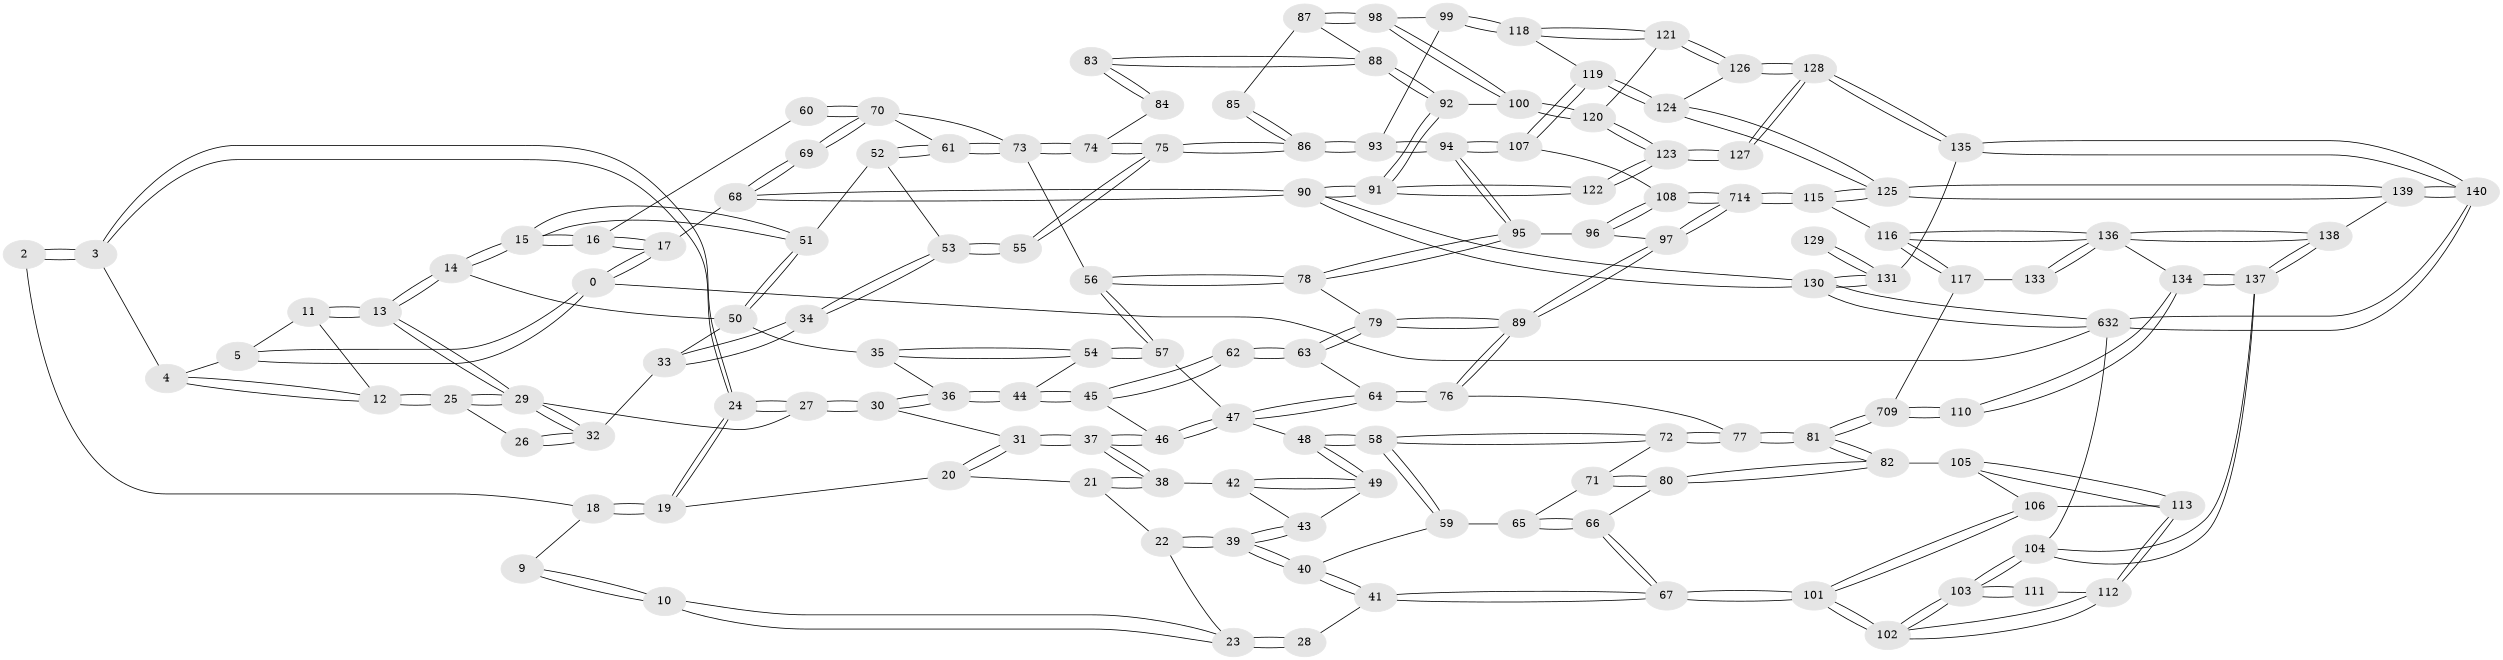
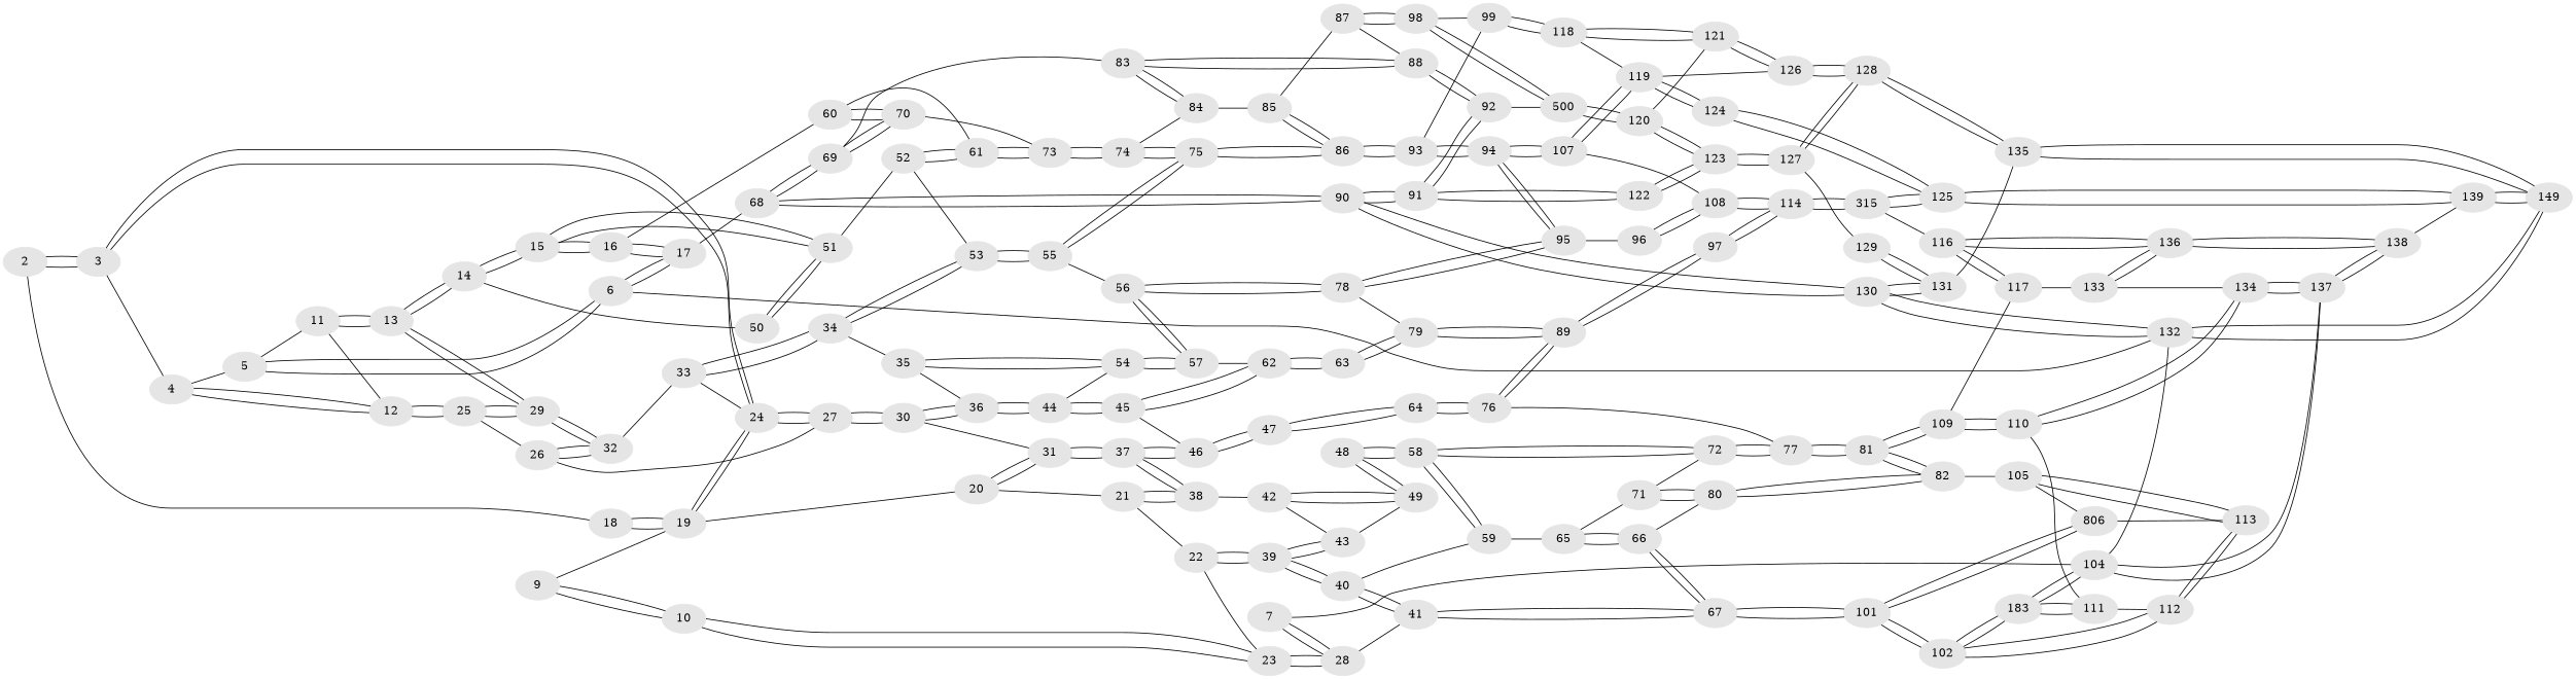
  graph {
    rankdir=LR
    node [color=gray90 style=filled]
    2
    3
    18
    9
    10
    4
    24
    19
    5
    12
    27
-   6 [label=0]
+   6
    11
    25
    17
-   132 [label=632]
+   132
    13
+   7
    28
    104
    68
-   140
+   140 [label=149]
    41
    137
    23
    14
    29
    26
    15
    50
    32
    16
    51
    60
    52
    61
    70
    69
    90
    20
    21
    31
    22
    38
    37
    39
    42
    40
    43
    30
    33
    36
    67
    44
    46
    34
    35
    53
    54
    55
    57
    45
    47
    49
    59
    65
    101
    62
    63
    48
    64
    58
    76
    72
    73
    56
    75
    78
    86
    79
    95
    77
    66
    71
    74
    89
    80
    82
    102
-   106
+   106 [label=806]
    83
    91
    130
    84
    88
    81
    85
    93
    97
-   109 [label=709]
+   109
    96
    105
    110
    117
    113
    92
    87
    98
    94
    99
-   100
-   114 [label=714]
+   100 [label=500]
+   114
    122
    131
    123
    120
    107
    118
    108
    119
-   115
+   115 [label=315]
    121
-   103
+   103 [label=183]
    112
    111
    138
    124
    134
    133
    116
    125
    136
    139
    126
    127
    128
    129
    135
    2 -- 3
    2 -- 3
    2 -- 18
    3 -- 4
    3 -- 24
    3 -- 24
    18 -- 19
    18 -- 19
-   9 -- 18
+   9 -- 19
    9 -- 10
    9 -- 10
    10 -- 23
    10 -- 23
    4 -- 5
    4 -- 12
    4 -- 12
    24 -- 27
    24 -- 27
    19 -- 24
    19 -- 24
    19 -- 20
    5 -- 6
    5 -- 6
    5 -- 11
    12 -- 25
    12 -- 25
    27 -- 30
    27 -- 30
    6 -- 17
    6 -- 17
    6 -- 132
    11 -- 12
    11 -- 13
    11 -- 13
    25 -- 29
    25 -- 29
    25 -- 26
    17 -- 68
    132 -- 140
    132 -- 140
    13 -- 14
    13 -- 14
    13 -- 29
    13 -- 29
+   7 -- 28
+   7 -- 28
+   7 -- 104
    28 -- 41
    104 -- 132
    104 -- 137
    104 -- 137
    68 -- 69
    68 -- 69
    68 -- 90
    68 -- 90
    41 -- 67
    41 -- 67
    137 -- 138
    137 -- 138
    23 -- 28
    23 -- 28
    14 -- 15
    14 -- 15
    14 -- 50
    29 -- 32
    29 -- 32
-   29 -- 27
+   26 -- 27
    26 -- 32
    26 -- 32
    15 -- 16
    15 -- 16
    15 -- 51
    15 -- 51
    50 -- 51
    50 -- 51
    32 -- 33
    16 -- 17
    16 -- 17
    16 -- 60
    51 -- 52
-   70 -- 61
+   60 -- 61
    60 -- 70
    60 -- 70
    52 -- 61
    52 -- 61
    52 -- 53
    61 -- 73
    61 -- 73
    70 -- 73
    69 -- 70
    69 -- 70
+   69 -- 83
    90 -- 91
    90 -- 91
    90 -- 130
    90 -- 130
    20 -- 21
    20 -- 31
    20 -- 31
    21 -- 22
    21 -- 38
    21 -- 38
    31 -- 37
    31 -- 37
    22 -- 23
    22 -- 39
    22 -- 39
    38 -- 42
    37 -- 38
    37 -- 38
    37 -- 46
    37 -- 46
    39 -- 40
    39 -- 40
    39 -- 43
    39 -- 43
    42 -- 43
    42 -- 49
    42 -- 49
    40 -- 41
    40 -- 41
    40 -- 59
    43 -- 49
    30 -- 31
    30 -- 36
    30 -- 36
-   33 -- 50
+   33 -- 24
    33 -- 34
    33 -- 34
    36 -- 44
    36 -- 44
    67 -- 101
    67 -- 101
    44 -- 54
    44 -- 45
    44 -- 45
    46 -- 47
    46 -- 47
-   50 -- 35
+   34 -- 35
    34 -- 53
    34 -- 53
    35 -- 36
    35 -- 54
    35 -- 54
    53 -- 55
    53 -- 55
    54 -- 57
    54 -- 57
-   73 -- 56
+   55 -- 56
    55 -- 75
    55 -- 75
-   57 -- 47
+   57 -- 62
    45 -- 46
    45 -- 62
    45 -- 62
-   47 -- 48
    47 -- 64
    47 -- 64
    59 -- 65
    65 -- 66
    65 -- 66
    65 -- 71
    101 -- 102
    101 -- 102
    101 -- 106
    101 -- 106
    62 -- 63
    62 -- 63
-   63 -- 64
    63 -- 79
    63 -- 79
    48 -- 49
    48 -- 49
    48 -- 58
    48 -- 58
    64 -- 76
    64 -- 76
    58 -- 59
    58 -- 59
    58 -- 72
    58 -- 72
    76 -- 77
    76 -- 89
    76 -- 89
    72 -- 77
    72 -- 77
    73 -- 74
    73 -- 74
    56 -- 57
    56 -- 57
    56 -- 78
    56 -- 78
    75 -- 86
    75 -- 86
    78 -- 79
    78 -- 95
    78 -- 95
    86 -- 93
    86 -- 93
    79 -- 89
    79 -- 89
    95 -- 96
    77 -- 81
    77 -- 81
    66 -- 67
    66 -- 67
    66 -- 80
    71 -- 72
    71 -- 80
    71 -- 80
    74 -- 75
    74 -- 75
    74 -- 84
    89 -- 97
    89 -- 97
    80 -- 82
    80 -- 82
    82 -- 105
    102 -- 103
    102 -- 103
    102 -- 112
    102 -- 112
    106 -- 113
    83 -- 84
    83 -- 84
    83 -- 88
    83 -- 88
    91 -- 92
    91 -- 92
    91 -- 122
    91 -- 122
    130 -- 132
    130 -- 132
    130 -- 131
    130 -- 131
+   84 -- 85
    88 -- 92
    88 -- 92
    81 -- 82
    81 -- 82
    81 -- 109
    81 -- 109
    85 -- 86
    85 -- 86
    85 -- 87
    93 -- 94
    93 -- 94
    93 -- 99
    97 -- 114
    97 -- 114
    109 -- 110
    109 -- 110
    109 -- 117
-   96 -- 97
    96 -- 108
    96 -- 108
    105 -- 106
    105 -- 113
    105 -- 113
+   110 -- 111
    110 -- 134
    110 -- 134
    117 -- 133
    92 -- 100
    87 -- 88
    87 -- 98
    87 -- 98
    98 -- 99
    98 -- 100
    98 -- 100
    94 -- 95
    94 -- 95
    94 -- 107
    94 -- 107
    99 -- 118
    99 -- 118
    100 -- 120
    100 -- 120
    114 -- 115
    114 -- 115
    122 -- 123
    122 -- 123
    131 -- 135
    123 -- 127
    123 -- 127
    120 -- 123
    120 -- 123
    120 -- 121
    107 -- 108
    107 -- 119
    107 -- 119
    118 -- 119
    118 -- 121
    118 -- 121
    108 -- 114
    108 -- 114
    119 -- 124
    119 -- 124
    115 -- 116
    115 -- 125
    115 -- 125
    121 -- 126
    121 -- 126
    103 -- 104
    103 -- 104
    103 -- 111
    103 -- 111
    112 -- 113
    112 -- 113
    111 -- 112
    138 -- 139
    124 -- 125
    124 -- 125
-   124 -- 126
+   119 -- 126
    134 -- 137
    134 -- 137
-   136 -- 134
+   133 -- 134
    133 -- 136
    133 -- 136
    116 -- 117
    116 -- 117
    116 -- 136
    116 -- 136
    125 -- 139
    125 -- 139
    136 -- 138
    136 -- 138
    139 -- 140
    139 -- 140
    126 -- 128
    126 -- 128
    127 -- 128
    127 -- 128
+   127 -- 129
    128 -- 135
    128 -- 135
    129 -- 131
    129 -- 131
    135 -- 140
    135 -- 140
  }
